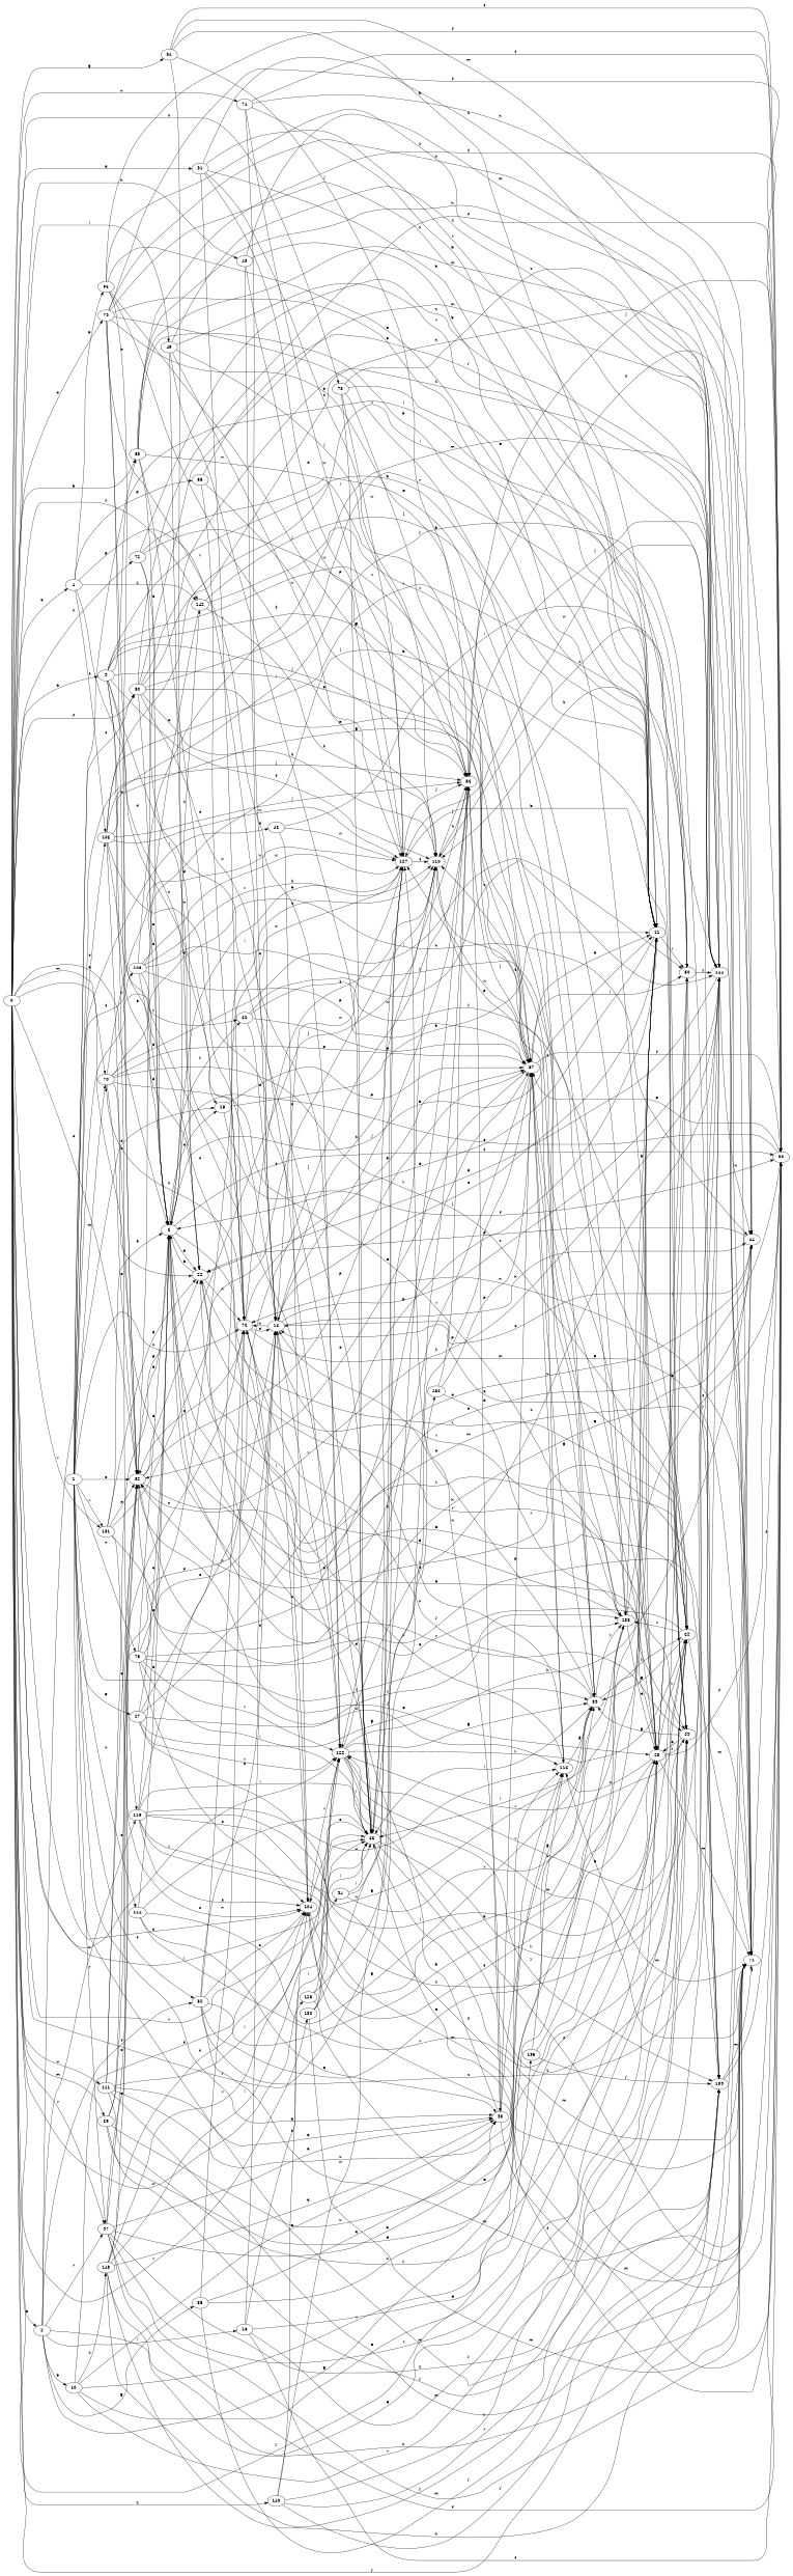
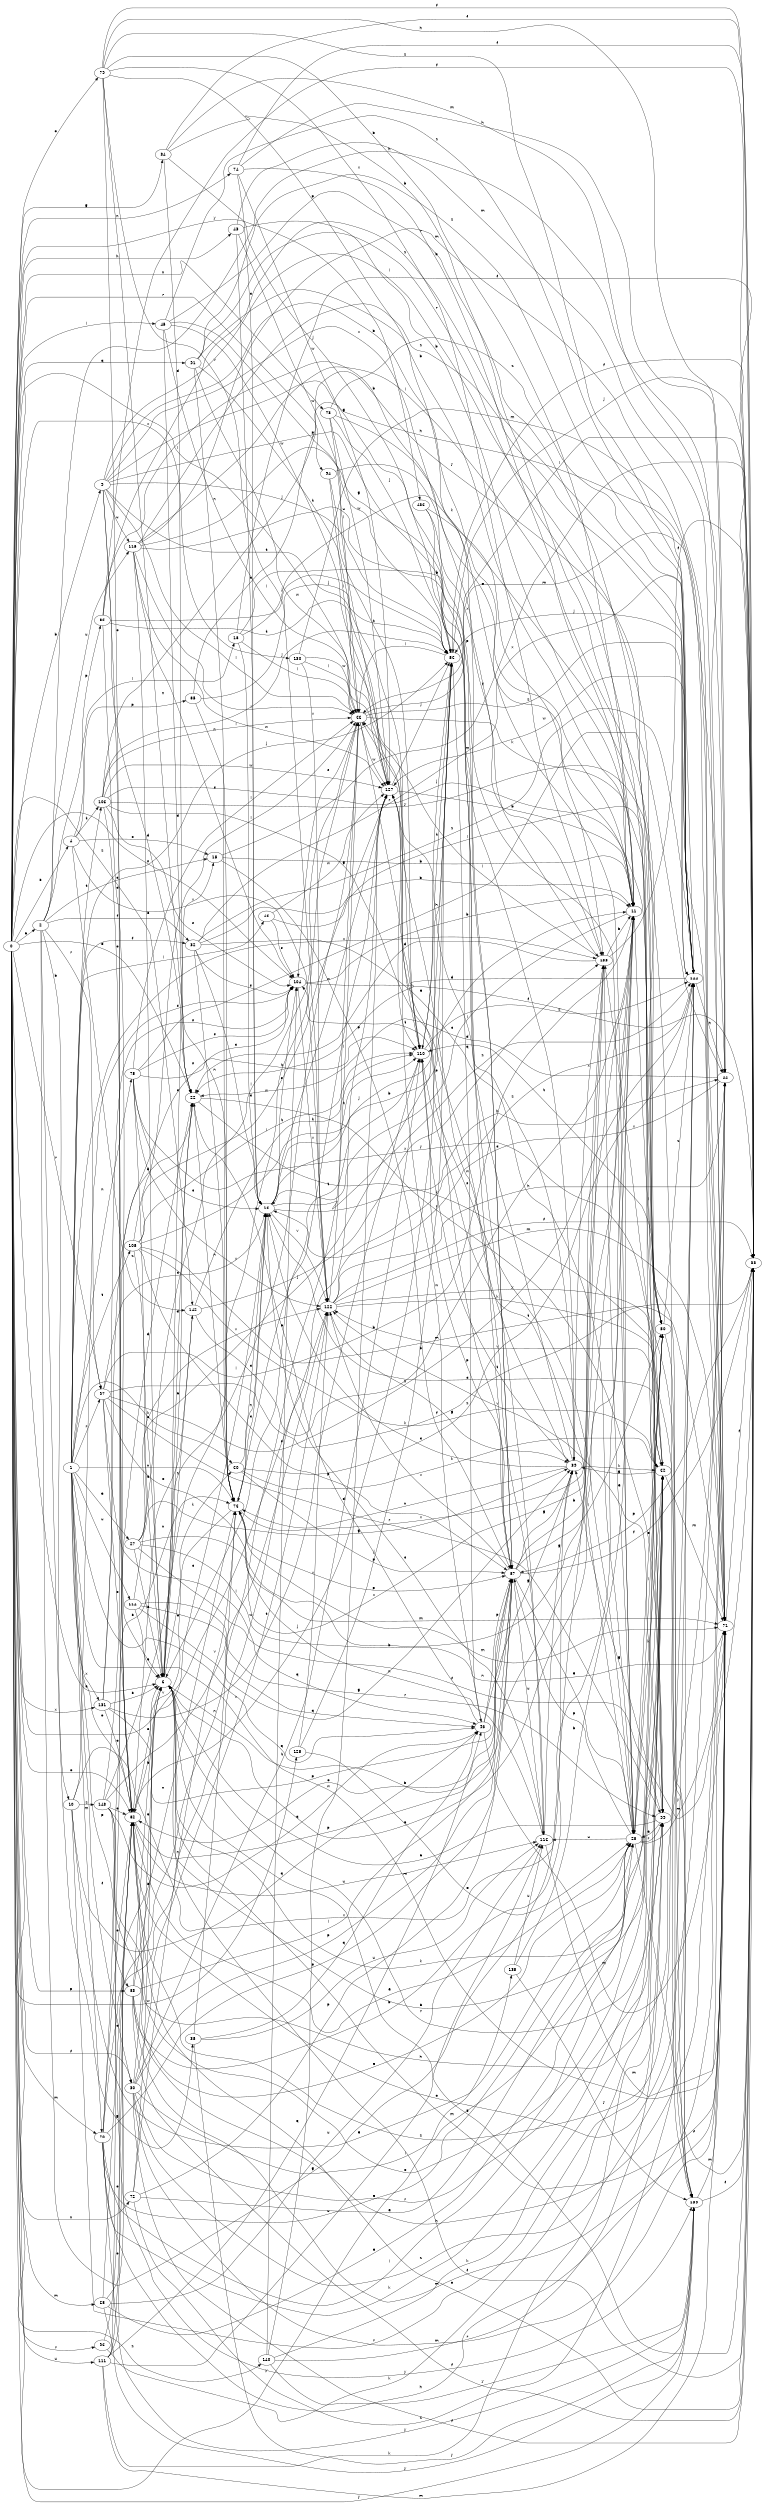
  strict digraph {
    fontname="DejaVu Sans"
    rankdir=LR
    node [fontname="DejaVu Sans"]
    edge [fontname="DejaVu Sans"]
    0
    2
    4
    6
    9
    22
    30
    34
    43
    45
    66
    68
    70
    72
    73
    74
    79
    82
    83
    91
    94
+   96
    97
    104
    111
    122
    125
    130
    131
    135
    n31 [label=436]
    139
    140
    142
    32
    10
    15
    35
    39
    44
    n41 [label=18]
    115
    106
    85
    86
    60
    71
    11
    33
    62
    99
    56
    133
    50
    87
    110
    76
    144
    16
    127
    28
    116
    93
    1
    27
    46
    75
    105
    114
    143
    0 -> 2 [label=a]
    0 -> 4 [label=a]
    0 -> 6 [label=a]
    0 -> 9 [label=b]
    0 -> 22 [label=d]
    0 -> 30 [label=f]
    0 -> 34 [label=g]
    0 -> 43 [label=h]
    0 -> 45 [label=i]
    0 -> 66 [label=l]
    0 -> 68 [label=m]
    0 -> 70 [label=m]
    0 -> 72 [label=n]
    0 -> 73 [label=n]
    0 -> 74 [label=n]
    0 -> 79 [label=o]
    0 -> 82 [label=o]
    0 -> 83 [label=p]
    0 -> 91 [label=q]
    0 -> 94 [label=r]
+   0 -> 96 [label=r]
    0 -> 97 [label=r]
    0 -> 104 [label=s]
    0 -> 111 [label=u]
    0 -> 122 [label=v]
    0 -> 125 [label=w]
    0 -> 130 [label=x]
    0 -> 131 [label=x]
    0 -> 135 [label=y]
    0 -> n31 [label=y]
    0 -> 139 [label=y]
    0 -> 140 [label=z]
    0 -> 142 [label=z]
    2 -> 97 [label=r]
    2 -> 32 [label=f]
    2 -> 10 [label=b]
    2 -> 15 [label=c]
    2 -> 35 [label=g]
    2 -> 39 [label=g]
    2 -> 44 [label=h]
    2 -> n41 [label=i]
    2 -> 115 [label=u]
    4 -> 122 [label=v]
    4 -> 142 [label=z]
    4 -> 15 [label=c]
    4 -> 106 [label=t]
    4 -> 85 [label=p]
    4 -> 86 [label=p]
    6 -> 22 [label=d]
    6 -> 66 [label=l]
    6 -> 142 [label=z]
    6 -> 15 [label=c]
    6 -> 60 [label=k]
    6 -> 71 [label=m]
    6 -> 11 [label=b]
    6 -> 33 [label=f]
    6 -> 62 [label=k]
    6 -> 99 [label=r]
    9 -> 6 [label=a]
    9 -> 22 [label=d]
    9 -> 66 [label=l]
    9 -> 39 [label=g]
    9 -> 115 [label=u]
    9 -> 11 [label=b]
    9 -> 56 [label=j]
    9 -> 133 [label=x]
    9 -> 50 [label=i]
    9 -> 87 [label=p]
    9 -> 110 [label=t]
    22 -> 6 [label=a]
    22 -> 62 [label=k]
    22 -> 99 [label=r]
    22 -> 76 [label=n]
    30 -> 6 [label=a]
    30 -> 122 [label=v]
    30 -> 71 [label=m]
    30 -> 33 [label=f]
    30 -> 99 [label=r]
    30 -> 50 [label=i]
    30 -> 87 [label=p]
    30 -> 110 [label=t]
    30 -> 144 [label=z]
    34 -> 22 [label=d]
    34 -> 71 [label=m]
    34 -> 11 [label=b]
    34 -> 33 [label=f]
    34 -> 56 [label=j]
    43 -> 71 [label=m]
    43 -> 11 [label=b]
    43 -> 16 [label=c]
    43 -> 127 [label=w]
    45 -> 22 [label=d]
    45 -> 66 [label=l]
    45 -> 99 [label=r]
    45 -> 56 [label=j]
    45 -> 144 [label=z]
    45 -> 127 [label=w]
    66 -> 104 [label=s]
    66 -> 71 [label=m]
    66 -> 62 [label=k]
    66 -> 87 [label=p]
    66 -> 144 [label=z]
    66 -> 127 [label=w]
    68 -> 82 [label=o]
    68 -> 139 [label=y]
    68 -> 76 [label=n]
    68 -> 28 [label=e]
    68 -> 116 [label=u]
    70 -> 82 [label=o]
    70 -> 139 [label=y]
    70 -> 44 [label=h]
    70 -> 62 [label=k]
    70 -> 50 [label=i]
    70 -> 87 [label=p]
    70 -> 76 [label=n]
    70 -> 127 [label=w]
    70 -> 28 [label=e]
    72 -> 6 [label=a]
    72 -> 87 [label=p]
    72 -> 76 [label=n]
    72 -> 144 [label=z]
    72 -> 28 [label=e]
    73 -> 66 [label=l]
    73 -> 56 [label=j]
    73 -> 144 [label=z]
    73 -> 127 [label=w]
    73 -> 28 [label=e]
    74 -> 44 [label=h]
    74 -> 11 [label=b]
    74 -> 33 [label=f]
    74 -> 16 [label=c]
    74 -> 127 [label=w]
    79 -> 82 [label=o]
    79 -> 122 [label=v]
    79 -> 44 [label=h]
    79 -> 11 [label=b]
    79 -> 33 [label=f]
    79 -> 133 [label=x]
    79 -> 87 [label=p]
    79 -> 76 [label=n]
    79 -> 144 [label=z]
    82 -> 6 [label=a]
    82 -> 56 [label=j]
    82 -> 87 [label=p]
    82 -> 144 [label=z]
    82 -> 28 [label=e]
    82 -> 116 [label=u]
    83 -> 6 [label=a]
    83 -> 44 [label=h]
    83 -> 71 [label=m]
    83 -> 11 [label=b]
    83 -> 33 [label=f]
    83 -> 87 [label=i]
    83 -> 16 [label=c]
    91 -> 11 [label=b]
    91 -> 99 [label=r]
    91 -> 110 [label=t]
    91 -> 76 [label=n]
    91 -> 144 [label=z]
-   91 -> 127 [label=o]
+   91 -> 127 [label=w]
    94 -> 66 [label=l]
    94 -> 133 [label=x]
    94 -> 110 [label=t]
+   96 -> 82 [label=o]
+   96 -> 62 [label=k]
    97 -> 82 [label=o]
    97 -> 71 [label=m]
    97 -> 11 [label=b]
    97 -> 33 [label=f]
    97 -> 99 [label=r]
    97 -> 144 [label=z]
    97 -> 16 [label=c]
    97 -> 93 [label=q]
    104 -> 122 [label=v]
    104 -> 11 [label=b]
    104 -> 33 [label=f]
    111 -> 22 [label=d]
    111 -> 66 [label=l]
    111 -> 82 [label=o]
    111 -> 71 [label=m]
    111 -> 62 [label=k]
    111 -> 116 [label=u]
    111 -> 93 [label=q]
    122 -> 66 [label=l]
    122 -> 139 [label=y]
    122 -> 39 [label=g]
    122 -> 44 [label=h]
    122 -> 71 [label=m]
    122 -> 33 [label=f]
    122 -> 62 [label=k]
    122 -> 144 [label=z]
    125 -> 122 [label=v]
    125 -> 56 [label=j]
    125 -> 28 [label=e]
    130 -> 66 [label=l]
    130 -> 122 [label=v]
    130 -> 71 [label=m]
    130 -> 127 [label=w]
    131 -> 6 [label=a]
    131 -> 22 [label=d]
    131 -> 82 [label=o]
    131 -> 104 [label=s]
    131 -> 87 [label=p]
    131 -> 110 [label=t]
    135 -> 139 [label=y]
    135 -> 11 [label=b]
    135 -> 116 [label=u]
    n31 -> 56 [label=j]
    n31 -> 133 [label=x]
    n31 -> 87 [label=p]
    139 -> 71 [label=m]
    139 -> 33 [label=f]
    140 -> 104 [label=s]
    140 -> 139 [label=y]
    140 -> 62 [label=k]
    140 -> 99 [label=r]
    140 -> 127 [label=w]
    142 -> 82 [label=o]
    142 -> 11 [label=b]
    142 -> 133 [label=x]
    142 -> 110 [label=t]
    32 -> 104 [label=s]
    32 -> 71 [label=m]
    32 -> 11 [label=b]
    32 -> 76 [label=n]
    32 -> 144 [label=z]
    32 -> 16 [label=c]
    32 -> 28 [label=e]
    10 -> 104 [label=s]
    10 -> 99 [label=r]
    10 -> 133 [label=x]
    10 -> 28 [label=e]
    10 -> 93 [label=q]
    10 -> 143 [label=z]
    15 -> 11 [label=b]
    15 -> 33 [label=f]
    15 -> 87 [label=p]
    35 -> 139 [label=y]
    35 -> 76 [label=n]
    35 -> 116 [label=u]
    35 -> 93 [label=q]
    39 -> 66 [label=l]
    39 -> 62 [label=k]
    39 -> 133 [label=x]
    39 -> 110 [label=t]
    39 -> 76 [label=n]
    39 -> 16 [label=c]
    44 -> 22 [label=d]
    44 -> 82 [label=o]
    44 -> 16 [label=c]
    n41 -> 66 [label=l]
    n41 -> 33 [label=f]
    n41 -> 62 [label=k]
    n41 -> 16 [label=c]
    n41 -> 28 [label=e]
    115 -> 6 [label=a]
    115 -> 66 [label=l]
    115 -> 104 [label=s]
    115 -> 39 [label=g]
    115 -> 71 [label=m]
    115 -> 50 [label=i]
    115 -> 144 [label=z]
    115 -> 127 [label=w]
    115 -> 116 [label=u]
    106 -> 66 [label=l]
    106 -> 82 [label=o]
    106 -> 104 [label=s]
    106 -> 139 [label=y]
    106 -> 39 [label=g]
    106 -> 44 [label=h]
    106 -> 99 [label=r]
    106 -> 56 [label=j]
    106 -> 127 [label=w]
    85 -> 139 [label=y]
    85 -> 56 [label=j]
    85 -> 76 [label=n]
    86 -> 82 [label=o]
    86 -> 11 [label=b]
    86 -> 33 [label=f]
    86 -> 56 [label=j]
    86 -> 110 [label=t]
    86 -> 144 [label=z]
    60 -> 62 [label=k]
    60 -> 87 [label=p]
    60 -> 144 [label=z]
    60 -> 16 [label=c]
    71 -> 33 [label=f]
    71 -> 76 [label=n]
    11 -> 6 [label=a]
    11 -> 50 [label=i]
    11 -> 16 [label=c]
    33 -> 6 [label=a]
    33 -> 66 [label=l]
    33 -> 82 [label=o]
    33 -> 56 [label=j]
    33 -> 87 [label=p]
    62 -> 6 [label=a]
    62 -> 82 [label=o]
    62 -> 122 [label=v]
    62 -> 39 [label=g]
    62 -> 71 [label=m]
    62 -> 133 [label=x]
    62 -> 16 [label=c]
    99 -> 6 [label=a]
    99 -> 122 [label=v]
    99 -> 39 [label=g]
    99 -> 28 [label=e]
    56 -> 66 [label=l]
    56 -> 33 [label=f]
    56 -> 110 [label=t]
    56 -> 93 [label=q]
    133 -> 22 [label=d]
    133 -> 66 [label=l]
    133 -> 11 [label=b]
    133 -> 33 [label=f]
    133 -> 28 [label=e]
    50 -> 139 [label=y]
    50 -> 110 [label=t]
    50 -> 144 [label=z]
    50 -> 28 [label=e]
    87 -> 82 [label=o]
    87 -> 122 [label=v]
    87 -> 39 [label=g]
    87 -> 11 [label=b]
    87 -> 33 [label=f]
-   87 -> 56 [label=j]
    87 -> 50 [label=i]
    87 -> 28 [label=e]
    87 -> 116 [label=u]
    110 -> 56 [label=j]
    110 -> 87 [label=p]
    110 -> 144 [label=z]
    76 -> 82 [label=o]
    76 -> 71 [label=m]
    76 -> 133 [label=x]
    76 -> 87 [label=p]
    76 -> 110 [label=t]
    76 -> 16 [label=c]
    144 -> 22 [label=d]
    144 -> 44 [label=h]
    144 -> 56 [label=j]
    144 -> 127 [label=w]
    16 -> 104 [label=s]
    16 -> 122 [label=v]
    16 -> 44 [label=h]
    16 -> 56 [label=j]
    16 -> 110 [label=t]
    16 -> 76 [label=n]
    16 -> 144 [label=z]
    16 -> 127 [label=w]
    127 -> 6 [label=a]
    127 -> 11 [label=b]
    127 -> 56 [label=j]
    127 -> 110 [label=t]
    28 -> 104 [label=s]
    28 -> 71 [label=m]
    28 -> 33 [label=f]
    28 -> 62 [label=k]
    28 -> 99 [label=r]
    28 -> 50 [label=i]
    28 -> 87 [label=p]
    28 -> 110 [label=t]
    28 -> 116 [label=u]
    116 -> 39 [label=g]
    116 -> 71 [label=m]
    116 -> 76 [label=n]
    116 -> 16 [label=c]
    116 -> 127 [label=w]
    93 -> 22 [label=d]
    93 -> 39 [label=g]
    93 -> 71 [label=m]
    93 -> 87 [label=p]
    93 -> 127 [label=w]
    1 -> 30 [label=f]
    1 -> 70 [label=m]
    1 -> 82 [label=o]
    1 -> 83 [label=p]
    1 -> 97 [label=r]
    1 -> 131 [label=x]
    1 -> 32 [label=f]
    1 -> 106 [label=t]
    1 -> 60 [label=k]
    1 -> 71 [label=m]
    1 -> 56 [label=j]
    1 -> 133 [label=x]
    1 -> 76 [label=n]
    1 -> 93 [label=q]
    1 -> 27 [label=e]
    1 -> 46 [label=i]
    1 -> 75 [label=n]
    1 -> 105 [label=t]
    1 -> 114 [label=u]
    27 -> 6 [label=a]
    27 -> 122 [label=v]
    27 -> 39 [label=g]
    27 -> 11 [label=b]
    27 -> 33 [label=f]
    27 -> 56 [label=j]
    27 -> 133 [label=x]
    46 -> 104 [label=s]
    46 -> 50 [label=i]
    46 -> 127 [label=w]
    75 -> 6 [label=a]
    75 -> 66 [label=l]
    75 -> 104 [label=s]
    75 -> 122 [label=v]
    75 -> 139 [label=y]
    75 -> 44 [label=h]
    75 -> 110 [label=t]
    75 -> 16 [label=c]
    105 -> 6 [label=a]
    105 -> 66 [label=l]
    105 -> 71 [label=m]
    105 -> 11 [label=b]
    105 -> 62 [label=k]
    105 -> 87 [label=p]
    105 -> 110 [label=t]
    105 -> 127 [label=w]
    114 -> 6 [label=a]
    114 -> 66 [label=l]
    114 -> 39 [label=g]
    114 -> 99 [label=r]
    114 -> 93 [label=q]
    143 -> 66 [label=l]
    143 -> 82 [label=o]
    143 -> 104 [label=s]
    143 -> 122 [label=v]
    143 -> 139 [label=y]
    143 -> 44 [label=h]
    143 -> 28 [label=e]
    143 -> 93 [label=q]
  }
